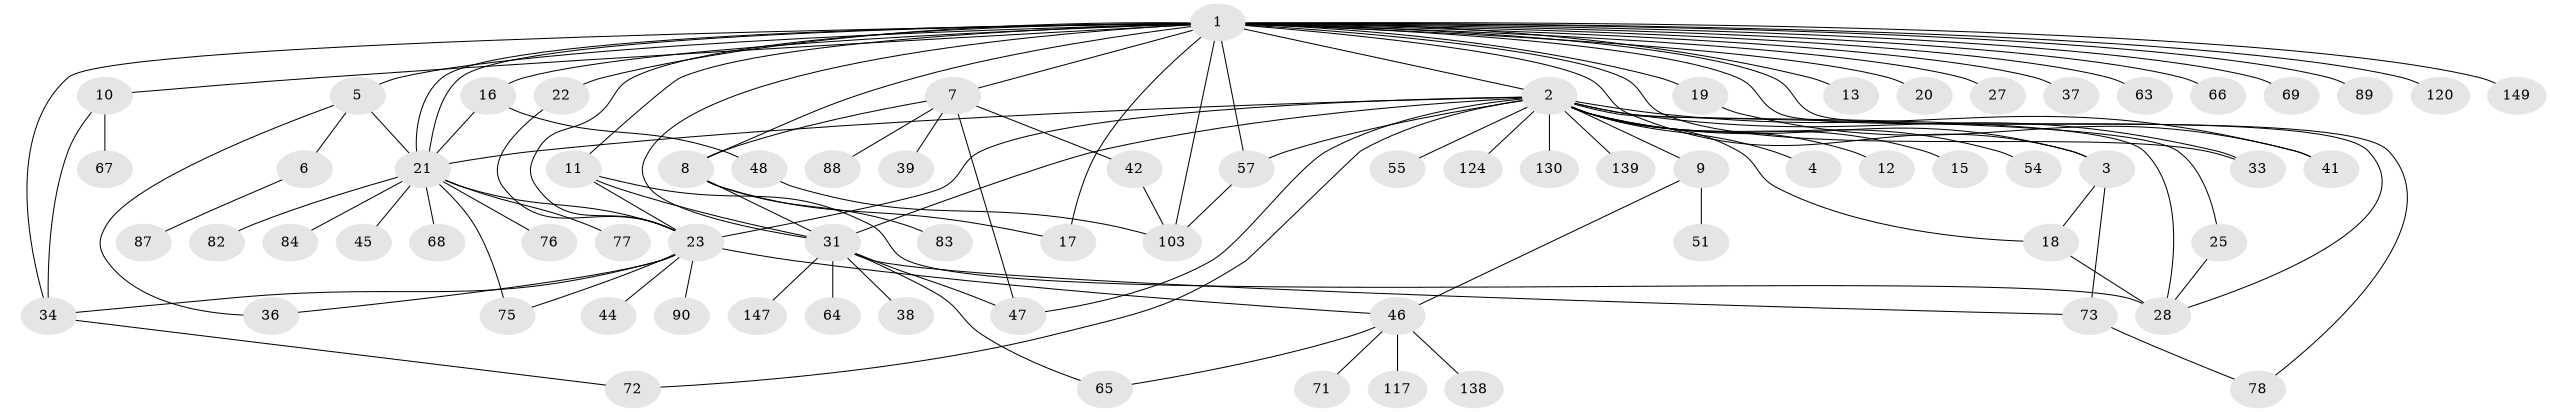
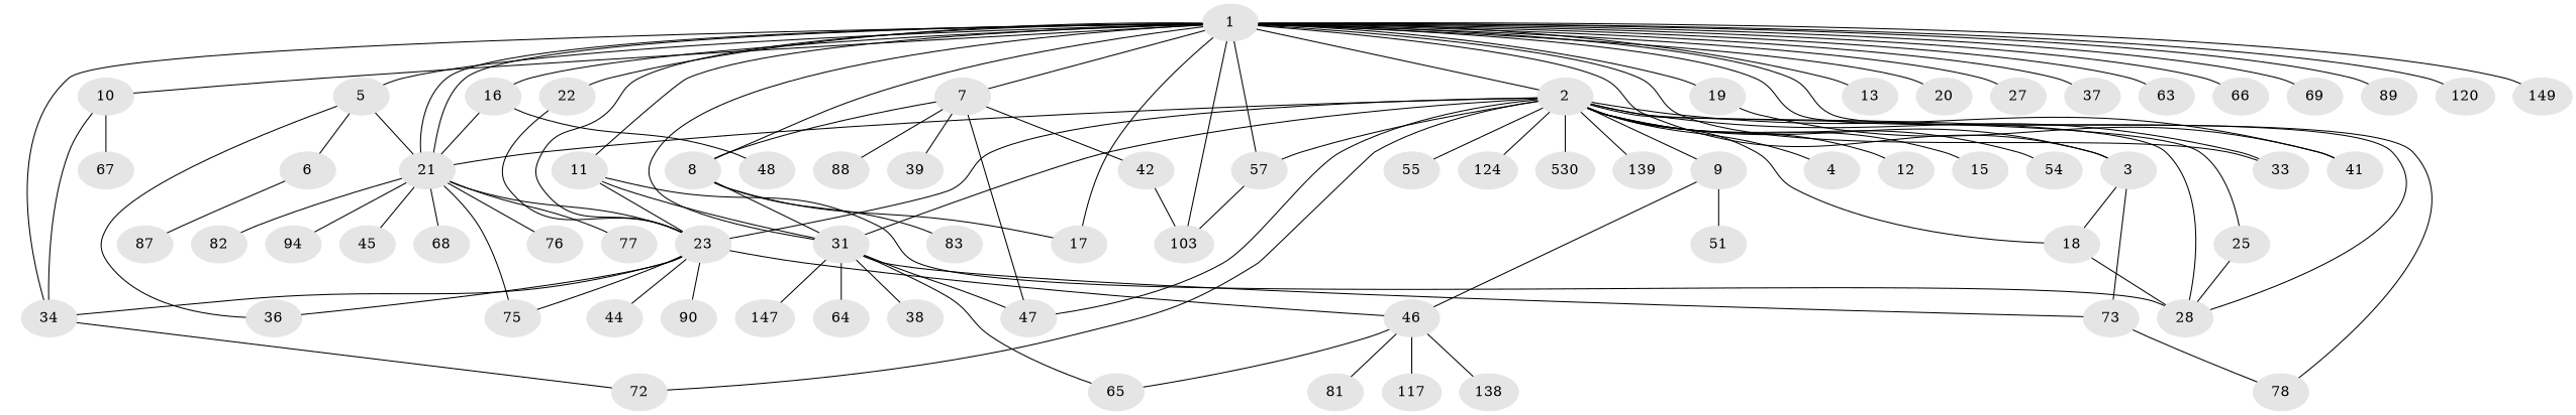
  graph {
    node [color=gray90 style=filled]
    1
    2
    3 [super="+116"]
    5 [super="+14"]
    7
    8 [super="+29+26"]
    10 [super="+50+40"]
    11 [super="+86"]
    13
    16 [super="+107+32"]
    17
    19 [super="+144+79"]
    20
    21 [super="+53+24"]
    22
    23 [super="+136+60+74+91"]
    27
    28 [super="+133+148+106+99+62"]
    31 [super="+70+128+35"]
    33
    34 [super="+43"]
    37
    57 [super="+109"]
    63
    66 [super="+121"]
    69
    78 [super="+98"]
    89
    103 [super="+141"]
    120 [super="+129"]
    149
    4
    9 [super="+71+126+97+59"]
    12 [super="+119"]
    15 [super="+110"]
    18
    25
    41
    47 [super="+101+80"]
    54
    55
    72
    124
-   130
+   130 [label=530]
    139
    73 [super="+92+135"]
    6 [super="+145"]
    36 [super="+127+94+56"]
    39
    42 [super="+146"]
    88
    83 [super="+95"]
    67
    48
    45
    68 [super="+113"]
    75 [super="+112"]
    76
    77 [super="+143"]
    82 [super="+93"]
-   84
+   84 [label=94]
    46 [super="+58"]
    44
    90 [super="+131"]
    38
    64
    65 [super="+118"]
    147
    51
    87
-   81 [label=71]
+   81
    117
    138
    1 -- 2
    1 -- 3
    1 -- 5
    1 -- 7
    1 -- 8 [weight=2]
    1 -- 10
    1 -- 11
    1 -- 13
    1 -- 16
    1 -- 17
    1 -- 19
    1 -- 20
    1 -- 21 [weight=2]
    1 -- 21
    1 -- 22
    1 -- 23
    1 -- 27
    1 -- 28
    1 -- 31
    1 -- 33
    1 -- 34 [weight=2]
    1 -- 37
    1 -- 57
    1 -- 63
    1 -- 66
    1 -- 69
    1 -- 78
    1 -- 89
    1 -- 103
    1 -- 120
    1 -- 149
    2 -- 3
    2 -- 21 [weight=2]
    2 -- 23
    2 -- 28 [weight=3]
    2 -- 31
    2 -- 33
    2 -- 57
    2 -- 4
    2 -- 9
    2 -- 12
    2 -- 15
    2 -- 18
    2 -- 25
    2 -- 41
    2 -- 47
    2 -- 54
    2 -- 55
    2 -- 72
    2 -- 124
    2 -- 130
    2 -- 139
    3 -- 18
    3 -- 73
    5 -- 21 [weight=2]
    5 -- 6
    5 -- 36
    7 -- 8
    7 -- 47
    7 -- 39
    7 -- 42
    7 -- 88
    8 -- 17
    8 -- 31
    8 -- 83
    10 -- 34
    10 -- 67
    11 -- 23
    11 -- 28
    11 -- 31
    16 -- 21 [weight=2]
    16 -- 48
    19 -- 41
    21 -- 23 [weight=2]
    21 -- 45
    21 -- 68
    21 -- 75
    21 -- 76
    21 -- 77
    21 -- 82
    21 -- 84
    22 -- 23
    23 -- 34
    23 -- 36
    23 -- 75
    23 -- 46
    23 -- 44
    23 -- 90
    31 -- 47
    31 -- 73
    31 -- 38
    31 -- 64 [weight=2]
    31 -- 65
    31 -- 147
    34 -- 72
    57 -- 103
    9 -- 46
    9 -- 51
    18 -- 28
    25 -- 28
    73 -- 78
    6 -- 87
    42 -- 103
-   48 -- 103
    46 -- 65
    46 -- 81
    46 -- 117
    46 -- 138
  }
